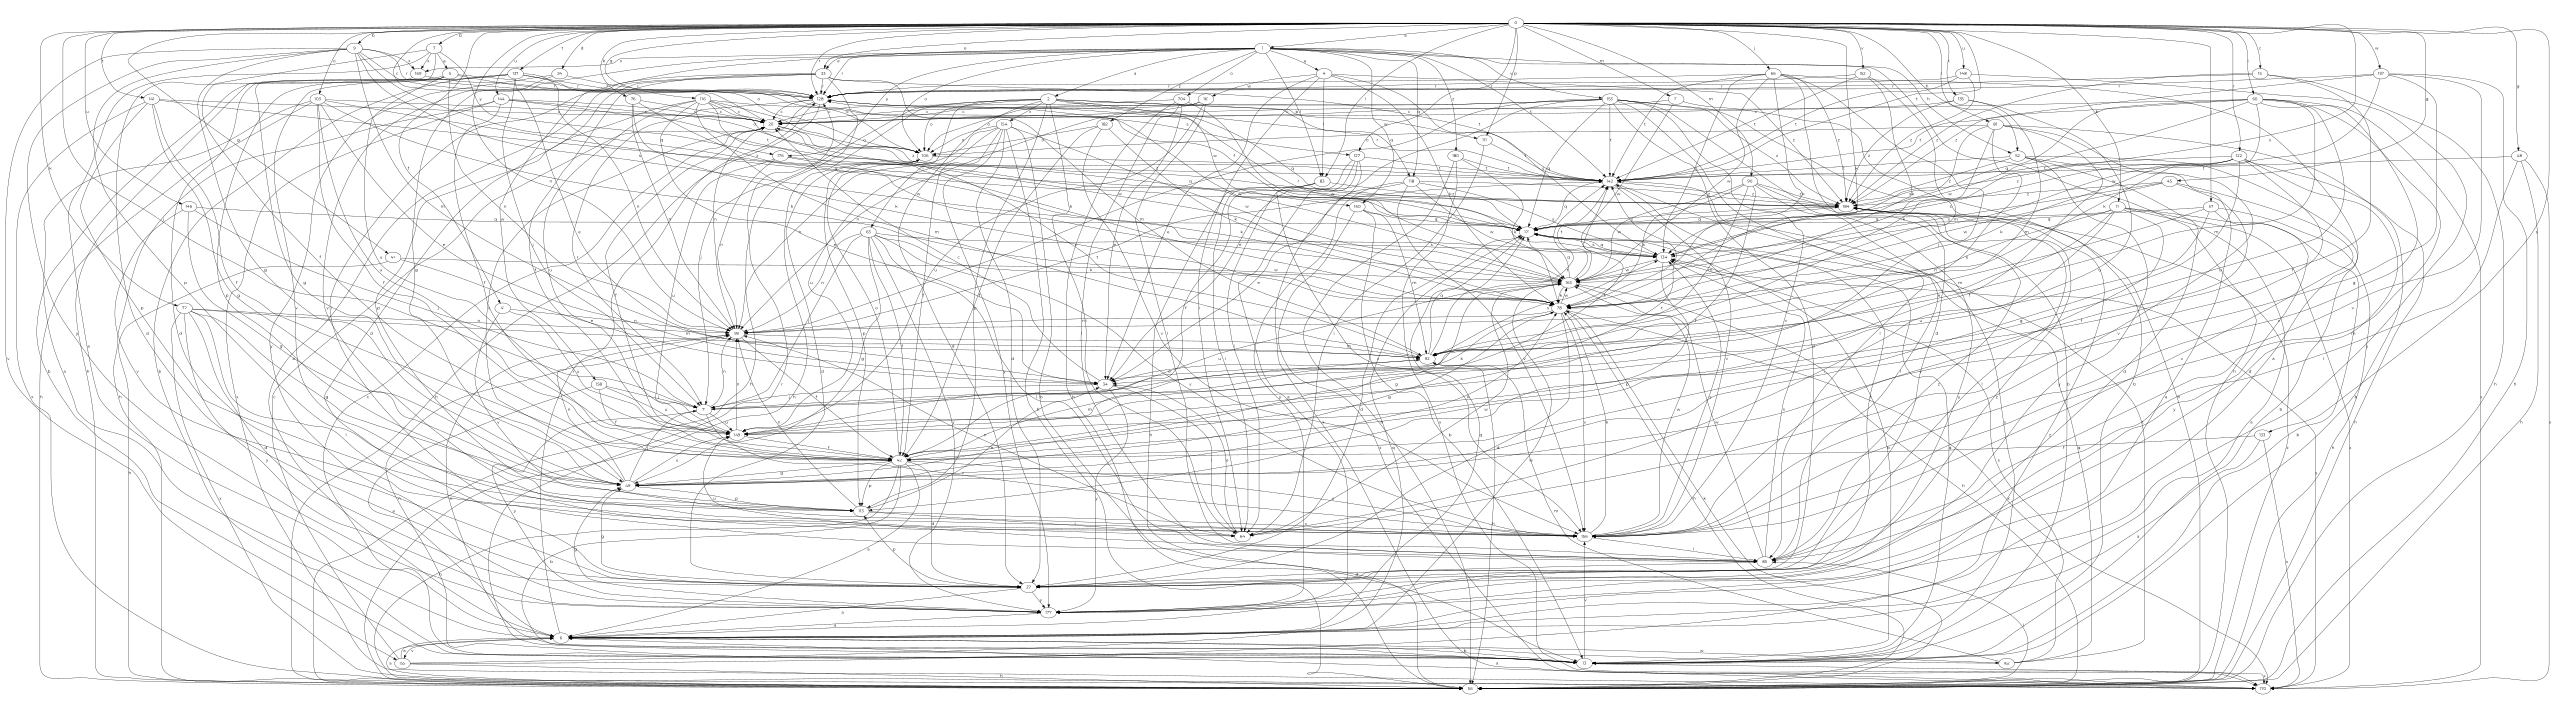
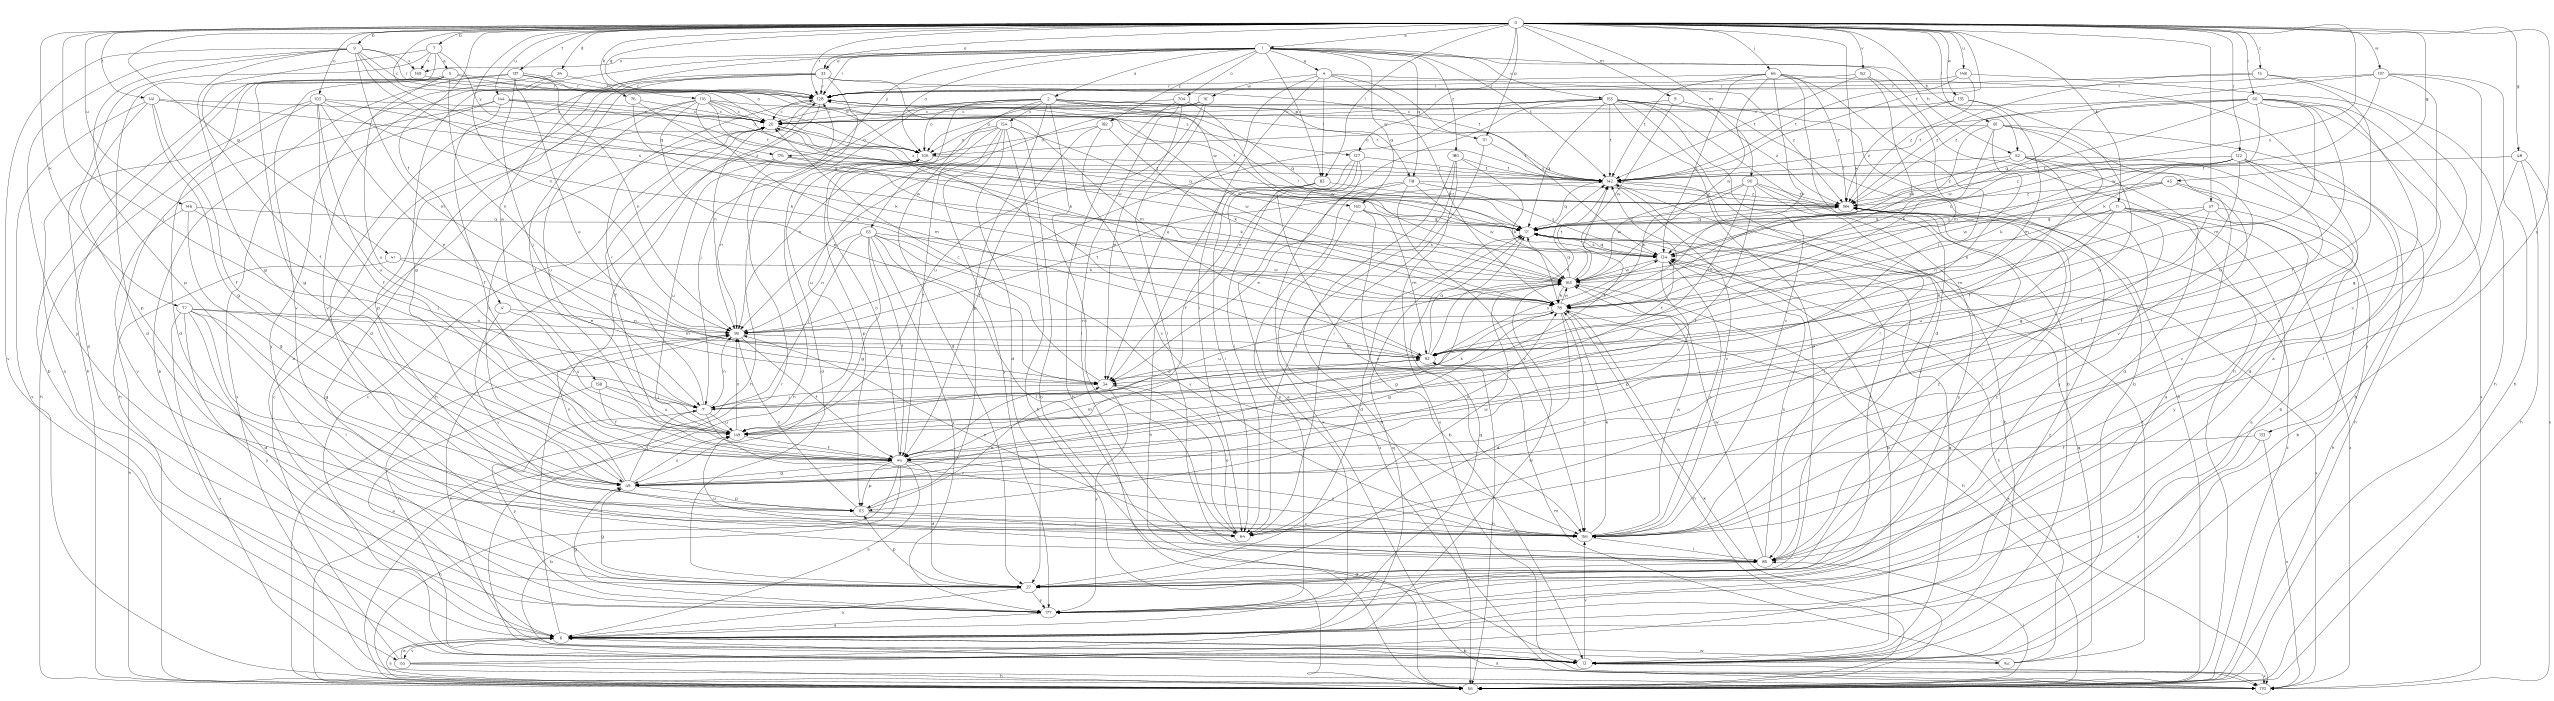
  strict digraph {
    fontname=Montserrat
    node [fontname=Montserrat]
    edge [fontname=Montserrat]
    0
    1
    7
    9
    11
    15
    20
    24
    33
    41
    45
    47
    48
    52
    60
    66
    67
    71
    72
    76
    78
    81
    83
    90
-   91 [label=21]
+   91
    99
    103
    111
    116
    122
    127
    128
    133
    134
    135
    137
    141
    142
    144
    146
    148
    152
    157
    2
    4
    49
    56
    n48 [label=704]
    106
    118
    153
    158
    160
    169
    176
    180
    182
    5
    6
-   42
+   42 [label=46]
    113
    121
    155
    92
    177
    64
    34
    13
    156
    170
    184
    27
    149
    163
    85
    63
    154
    161
    162
    0 -> 1 [label=a]
    0 -> 7 [label=b]
    0 -> 9 [label=b]
    0 -> 11 [label=b]
    0 -> 15 [label=c]
    0 -> 20 [label=c]
    0 -> 24 [label=d]
    0 -> 33 [label=e]
    0 -> 41 [label=f]
    0 -> 45 [label=g]
    0 -> 47 [label=g]
    0 -> 48 [label=g]
    0 -> 52 [label=h]
    0 -> 60 [label=i]
    0 -> 66 [label=j]
    0 -> 67 [label=j]
    0 -> 71 [label=j]
    0 -> 72 [label=k]
    0 -> 76 [label=k]
    0 -> 78 [label=k]
    0 -> 81 [label=l]
    0 -> 83 [label=l]
    0 -> 90 [label=m]
    0 -> 91 [label=m]
    0 -> 99 [label=n]
    0 -> 103 [label=o]
    0 -> 111 [label=p]
    0 -> 116 [label=q]
    0 -> 122 [label=r]
    0 -> 127 [label=r]
    0 -> 128 [label=r]
    0 -> 133 [label=s]
    0 -> 134 [label=s]
-   0 -> 135 [label=t]
+   0 -> 135 [label=w]
    0 -> 137 [label=t]
    0 -> 141 [label=t]
    0 -> 142 [label=t]
    0 -> 144 [label=u]
    0 -> 146 [label=u]
    0 -> 148 [label=u]
    0 -> 152 [label=v]
    0 -> 157 [label=w]
    1 -> 33 [label=e]
    1 -> 52 [label=h]
    1 -> 83 [label=l]
    1 -> 128 [label=r]
    1 -> 142 [label=t]
    1 -> 2 [label=a]
    1 -> 4 [label=a]
    1 -> 49 [label=g]
    1 -> 56 [label=h]
    1 -> n48 [label=o]
    1 -> 106 [label=o]
    1 -> 118 [label=q]
    1 -> 153 [label=v]
    1 -> 158 [label=w]
    1 -> 160 [label=w]
    1 -> 169 [label=x]
    1 -> 176 [label=y]
    1 -> 180 [label=z]
    1 -> 182 [label=z]
    7 -> 56 [label=h]
    7 -> 169 [label=x]
    7 -> 176 [label=y]
    7 -> 5 [label=a]
    7 -> 6 [label=a]
    7 -> 42 [label=f]
    9 -> 128 [label=r]
    9 -> 134 [label=s]
    9 -> 49 [label=g]
    9 -> 106 [label=o]
    9 -> 169 [label=x]
    9 -> 113 [label=p]
    9 -> 121 [label=q]
    9 -> 155 [label=v]
    9 -> 92 [label=m]
    9 -> 177 [label=y]
    11 -> 99 [label=n]
    11 -> 6 [label=a]
    11 -> 121 [label=q]
    11 -> 64 [label=i]
    11 -> 34 [label=e]
    11 -> 13 [label=b]
    11 -> 156 [label=v]
    11 -> 170 [label=x]
    15 -> 128 [label=r]
    15 -> 56 [label=h]
    15 -> 42 [label=f]
    15 -> 184 [label=z]
    20 -> 106 [label=o]
    20 -> 42 [label=f]
    20 -> 121 [label=q]
    24 -> 128 [label=r]
    24 -> 177 [label=y]
    24 -> 156 [label=v]
    33 -> 128 [label=r]
    33 -> 142 [label=t]
    33 -> 56 [label=h]
    33 -> 6 [label=a]
    33 -> 42 [label=f]
    33 -> 92 [label=m]
    33 -> 64 [label=i]
    33 -> 27 [label=d]
    41 -> 99 [label=n]
    41 -> 156 [label=v]
    41 -> 149 [label=u]
    45 -> 134 [label=s]
    45 -> 42 [label=f]
    45 -> 156 [label=v]
    45 -> 184 [label=z]
    45 -> 163 [label=w]
    47 -> 56 [label=h]
    47 -> 34 [label=e]
    47 -> 163 [label=w]
    48 -> 142 [label=t]
    48 -> 56 [label=h]
    48 -> 170 [label=x]
    48 -> 85 [label=l]
    52 -> 142 [label=t]
    52 -> 6 [label=a]
    52 -> 177 [label=y]
    52 -> 13 [label=b]
    52 -> 184 [label=z]
    52 -> 27 [label=d]
    60 -> 20 [label=c]
    60 -> 78 [label=k]
    60 -> 142 [label=t]
    60 -> 121 [label=q]
    60 -> 92 [label=m]
    60 -> 156 [label=v]
    60 -> 170 [label=x]
    60 -> 149 [label=u]
    60 -> 163 [label=w]
-   60 -> 85 [label=m]
+   60 -> 85 [label=l]
    66 -> 71 [label=j]
    66 -> 78 [label=k]
    66 -> 128 [label=r]
    66 -> 134 [label=s]
    66 -> 142 [label=t]
    66 -> 6 [label=a]
    66 -> 184 [label=z]
    66 -> 27 [label=d]
    66 -> 163 [label=w]
    67 -> 56 [label=h]
    67 -> 121 [label=q]
    67 -> 92 [label=m]
    67 -> 177 [label=y]
    67 -> 149 [label=u]
    71 -> 78 [label=k]
    71 -> 99 [label=n]
-   128 -> 71 [label=r]
+   71 -> 128 [label=r]
    71 -> 142 [label=t]
    71 -> 177 [label=y]
    71 -> 156 [label=v]
    71 -> 149 [label=u]
    72 -> 99 [label=n]
    72 -> 49 [label=g]
    72 -> 92 [label=m]
    72 -> 177 [label=y]
    72 -> 170 [label=x]
    72 -> 27 [label=d]
    72 -> 85 [label=l]
    76 -> 20 [label=c]
    76 -> 78 [label=k]
-   76 -> 99 [label=n]
    76 -> 163 [label=w]
    78 -> 99 [label=n]
    78 -> 49 [label=g]
    78 -> 56 [label=h]
    78 -> 156 [label=v]
    78 -> 170 [label=x]
    78 -> 27 [label=d]
    78 -> 163 [label=w]
    81 -> 78 [label=k]
    81 -> 134 [label=s]
    81 -> 106 [label=o]
    81 -> 42 [label=f]
    81 -> 34 [label=e]
    81 -> 13 [label=b]
    81 -> 156 [label=v]
    83 -> 56 [label=h]
    83 -> 64 [label=i]
    83 -> 156 [label=v]
    83 -> 184 [label=z]
    90 -> 78 [label=k]
    90 -> 42 [label=f]
    90 -> 92 [label=m]
    90 -> 177 [label=y]
    90 -> 184 [label=z]
    90 -> 163 [label=w]
    90 -> 85 [label=l]
    91 -> 20 [label=c]
    91 -> 13 [label=b]
    91 -> 163 [label=w]
    99 -> 142 [label=t]
    99 -> 42 [label=f]
    99 -> 92 [label=m]
    103 -> 20 [label=c]
    103 -> 78 [label=k]
    103 -> 56 [label=h]
    103 -> 6 [label=a]
    103 -> 42 [label=f]
    103 -> 121 [label=q]
    103 -> 34 [label=e]
    103 -> 149 [label=u]
    111 -> 142 [label=t]
    111 -> 64 [label=i]
    116 -> 20 [label=c]
    116 -> 78 [label=k]
    116 -> 127 [label=s]
    116 -> 113 [label=p]
    116 -> 92 [label=m]
    116 -> 34 [label=e]
    116 -> 184 [label=z]
    116 -> 149 [label=u]
    116 -> 163 [label=w]
    122 -> 78 [label=k]
    122 -> 134 [label=s]
    122 -> 142 [label=t]
    122 -> 49 [label=g]
    122 -> 56 [label=h]
    122 -> 64 [label=i]
    122 -> 184 [label=z]
    122 -> 27 [label=d]
    127 -> 142 [label=t]
    127 -> 6 [label=a]
    127 -> 42 [label=f]
    127 -> 64 [label=i]
    127 -> 170 [label=x]
    128 -> 20 [label=c]
    128 -> 99 [label=n]
    128 -> 56 [label=h]
    128 -> 163 [label=w]
    133 -> 6 [label=a]
    133 -> 42 [label=f]
    133 -> 170 [label=x]
    134 -> 128 [label=r]
    134 -> 113 [label=p]
    134 -> 121 [label=q]
    134 -> 163 [label=w]
    135 -> 20 [label=c]
    135 -> 92 [label=m]
    135 -> 184 [label=z]
    135 -> 149 [label=u]
    137 -> 71 [label=j]
    137 -> 99 [label=n]
    137 -> 128 [label=r]
-   137 -> 113 [label=p]
    137 -> 121 [label=f]
    137 -> 34 [label=e]
    137 -> 13 [label=b]
    137 -> 156 [label=v]
    141 -> 20 [label=c]
    141 -> 49 [label=g]
    141 -> 42 [label=f]
    141 -> 113 [label=p]
    141 -> 170 [label=x]
    141 -> 184 [label=z]
    142 -> 128 [label=r]
    142 -> 121 [label=q]
-   142 -> 13 [label=s]
+   142 -> 13 [label=b]
    142 -> 156 [label=v]
    142 -> 184 [label=z]
    144 -> 20 [label=c]
    144 -> 142 [label=t]
    144 -> 56 [label=h]
    144 -> 106 [label=o]
    144 -> 42 [label=f]
    144 -> 170 [label=x]
    146 -> 71 [label=j]
    146 -> 49 [label=g]
    146 -> 121 [label=q]
    146 -> 156 [label=v]
    148 -> 128 [label=r]
    148 -> 142 [label=t]
    148 -> 177 [label=y]
    148 -> 184 [label=z]
    152 -> 78 [label=k]
    152 -> 128 [label=r]
    152 -> 142 [label=t]
    152 -> 92 [label=m]
    157 -> 128 [label=r]
    157 -> 49 [label=g]
    157 -> 56 [label=h]
    157 -> 156 [label=v]
    157 -> 184 [label=z]
    157 -> 163 [label=w]
    2 -> 71 [label=j]
    2 -> 111 [label=p]
    2 -> 56 [label=h]
    2 -> 106 [label=o]
    2 -> 118 [label=q]
    2 -> 160 [label=w]
    2 -> 113 [label=p]
    2 -> 121 [label=q]
    2 -> 64 [label=i]
    2 -> 27 [label=d]
    2 -> 63 [label=i]
    2 -> 154 [label=v]
    4 -> 78 [label=k]
    4 -> 83 [label=l]
    4 -> 134 [label=s]
    4 -> 64 [label=i]
    4 -> 34 [label=e]
    4 -> 184 [label=z]
    4 -> 161 [label=w]
    49 -> 20 [label=c]
    49 -> 71 [label=j]
    49 -> 78 [label=k]
    49 -> 99 [label=n]
    49 -> 113 [label=p]
    49 -> 149 [label=u]
    56 -> 78 [label=k]
    56 -> 6 [label=a]
    56 -> 184 [label=z]
    56 -> 85 [label=l]
    n48 -> 20 [label=c]
    n48 -> 56 [label=h]
    n48 -> 34 [label=e]
    n48 -> 163 [label=w]
    n48 -> 85 [label=l]
    106 -> 142 [label=t]
    106 -> 113 [label=p]
    106 -> 27 [label=d]
    118 -> 134 [label=s]
    118 -> 177 [label=y]
    118 -> 34 [label=e]
    118 -> 156 [label=v]
    118 -> 184 [label=z]
    118 -> 163 [label=w]
    153 -> 20 [label=c]
    153 -> 99 [label=n]
    153 -> 142 [label=t]
    153 -> 56 [label=h]
    153 -> 106 [label=o]
    153 -> 121 [label=q]
    153 -> 34 [label=e]
    153 -> 13 [label=b]
    153 -> 156 [label=v]
    153 -> 184 [label=z]
    153 -> 27 [label=d]
    153 -> 85 [label=l]
    158 -> 71 [label=j]
    158 -> 6 [label=a]
    158 -> 42 [label=f]
    158 -> 149 [label=u]
    160 -> 121 [label=q]
    160 -> 92 [label=m]
    160 -> 13 [label=b]
    160 -> 170 [label=x]
    169 -> 128 [label=r]
    169 -> 27 [label=d]
    176 -> 78 [label=k]
    176 -> 99 [label=n]
    176 -> 142 [label=t]
    176 -> 149 [label=u]
    180 -> 78 [label=k]
    180 -> 142 [label=t]
    180 -> 56 [label=h]
+   180 -> 64 [label=i]
    180 -> 170 [label=x]
    182 -> 78 [label=k]
    182 -> 106 [label=o]
    182 -> 42 [label=f]
    182 -> 156 [label=v]
    5 -> 99 [label=n]
    5 -> 128 [label=r]
    5 -> 49 [label=g]
    5 -> 106 [label=o]
    5 -> 13 [label=b]
    5 -> 27 [label=d]
    5 -> 149 [label=u]
    6 -> 128 [label=r]
    6 -> 121 [label=q]
    6 -> 155 [label=v]
    6 -> 13 [label=b]
    6 -> 163 [label=w]
    6 -> 162 [label=w]
    42 -> 49 [label=g]
    42 -> 56 [label=h]
    42 -> 106 [label=o]
    42 -> 6 [label=a]
    42 -> 113 [label=p]
    42 -> 92 [label=m]
    42 -> 13 [label=b]
    42 -> 156 [label=v]
    42 -> 27 [label=d]
    113 -> 99 [label=n]
    113 -> 64 [label=i]
    113 -> 34 [label=e]
    113 -> 156 [label=v]
    121 -> 134 [label=s]
    121 -> 13 [label=b]
    121 -> 184 [label=z]
    121 -> 27 [label=d]
    155 -> 20 [label=c]
    155 -> 56 [label=h]
    155 -> 6 [label=a]
    155 -> 121 [label=q]
    155 -> 184 [label=z]
    92 -> 20 [label=c]
    92 -> 134 [label=s]
    92 -> 142 [label=t]
    92 -> 56 [label=h]
    92 -> 121 [label=q]
    92 -> 34 [label=e]
    177 -> 142 [label=t]
    177 -> 49 [label=g]
    177 -> 6 [label=a]
    64 -> 99 [label=n]
    64 -> 34 [label=e]
    64 -> 163 [label=w]
    34 -> 20 [label=c]
    34 -> 71 [label=j]
    34 -> 177 [label=y]
    34 -> 64 [label=i]
    13 -> 20 [label=c]
    13 -> 99 [label=n]
    13 -> 128 [label=r]
    13 -> 121 [label=q]
    13 -> 156 [label=v]
    13 -> 170 [label=x]
    156 -> 78 [label=k]
    156 -> 134 [label=s]
    156 -> 163 [label=w]
    156 -> 85 [label=l]
    170 -> 134 [label=s]
    170 -> 6 [label=a]
    184 -> 121 [label=q]
    184 -> 85 [label=l]
    27 -> 49 [label=g]
    27 -> 6 [label=a]
    27 -> 113 [label=p]
    27 -> 177 [label=y]
    27 -> 184 [label=z]
    149 -> 99 [label=n]
    149 -> 142 [label=t]
    149 -> 42 [label=f]
    163 -> 78 [label=k]
    163 -> 142 [label=t]
    163 -> 49 [label=g]
    163 -> 56 [label=h]
    163 -> 121 [label=q]
    163 -> 149 [label=u]
    85 -> 134 [label=s]
    85 -> 184 [label=z]
    85 -> 27 [label=d]
    85 -> 149 [label=u]
    85 -> 163 [label=w]
    63 -> 71 [label=j]
    63 -> 78 [label=k]
    63 -> 99 [label=n]
    63 -> 134 [label=s]
    63 -> 49 [label=g]
    63 -> 42 [label=f]
    63 -> 177 [label=y]
    63 -> 156 [label=v]
    63 -> 85 [label=l]
    154 -> 99 [label=n]
    154 -> 56 [label=h]
    154 -> 106 [label=o]
    154 -> 42 [label=f]
    154 -> 177 [label=y]
    154 -> 13 [label=b]
    154 -> 27 [label=d]
    154 -> 149 [label=u]
    154 -> 163 [label=w]
    161 -> 20 [label=c]
    161 -> 99 [label=n]
    161 -> 149 [label=u]
    161 -> 85 [label=l]
    162 -> 99 [label=n]
    162 -> 134 [label=s]
    162 -> 142 [label=t]
    162 -> 121 [label=q]
    162 -> 92 [label=m]
  }
